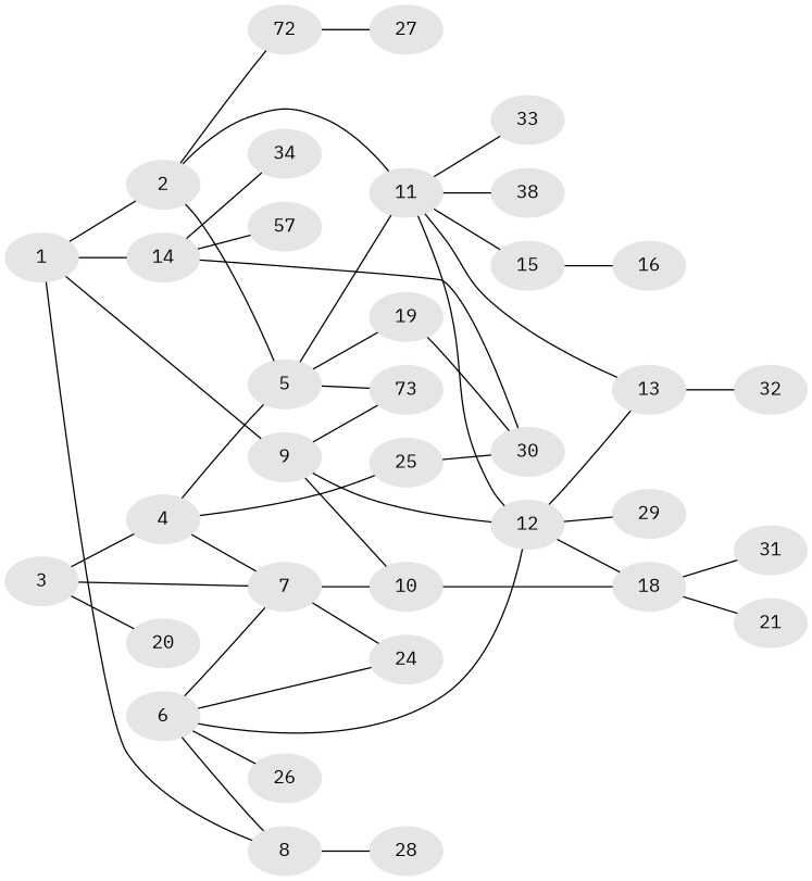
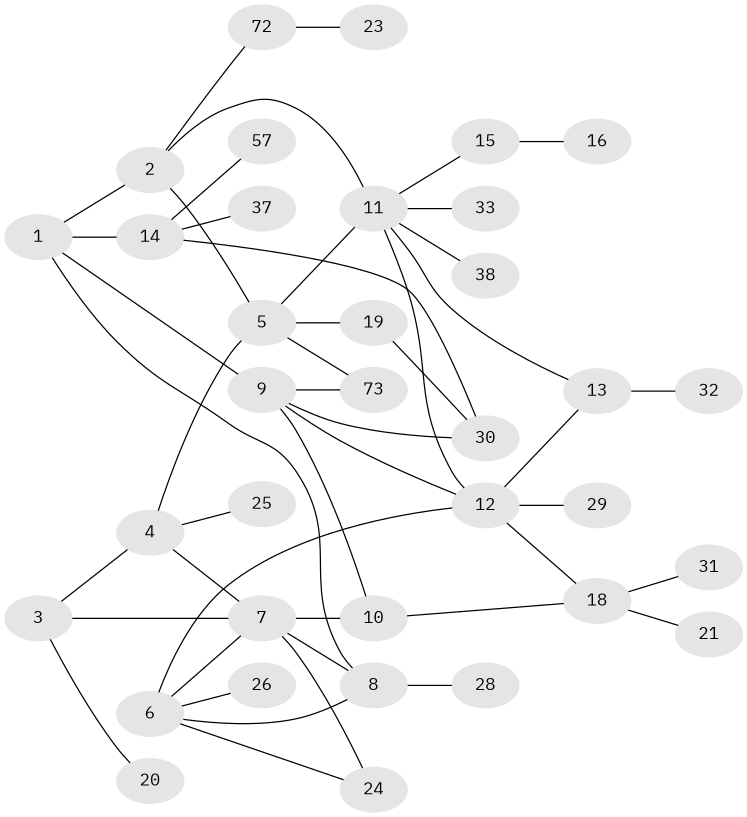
  graph {
    fontname="IBM Plex Mono"
    rankdir=LR
    node [color=gray90 fontname="IBM Plex Mono" style=filled]
    edge [fontname="IBM Plex Mono" weight=1.0]
    1
    2
    8
    9
    14
    5
    11
    n8 [label=72]
    28
    30
    n11 [label=73]
    12
    10
    n14 [label=57]
-   34
+   34 [label=37]
    19
    13
    15
    33
    n20 [label=38]
-   27
+   27 [label=23]
    3
    4
    7
    20
    25
    24
    6
    26
    18
    29
    32
    16
    21
    31
    1 -- 2 [weight=2.0]
    1 -- 8
    1 -- 9
    1 -- 14
    2 -- 5
    2 -- 11
    2 -- n8
    8 -- 28
-   25 -- 30 [weight=3.0]
+   9 -- 30 [weight=3.0]
    9 -- n11
    9 -- 12
    9 -- 10
    14 -- 30
    14 -- n14
    14 -- 34
    5 -- 11
    5 -- n11 [weight=3.0]
    5 -- 19
    11 -- 12
    11 -- 13
    11 -- 15
    11 -- 33
    11 -- n20
    n8 -- 27
    12 -- 13
    12 -- 18
    12 -- 29
    10 -- 18
    19 -- 30
    13 -- 32
    15 -- 16
    3 -- 4
    3 -- 7
    3 -- 20
    4 -- 5
    4 -- 7
    4 -- 25
+   7 -- 8
    7 -- 10 [weight=7.0]
    7 -- 24
    6 -- 8
    6 -- 12
    6 -- 7
    6 -- 24 [weight=3.0]
    6 -- 26
    18 -- 21
    18 -- 31
  }
